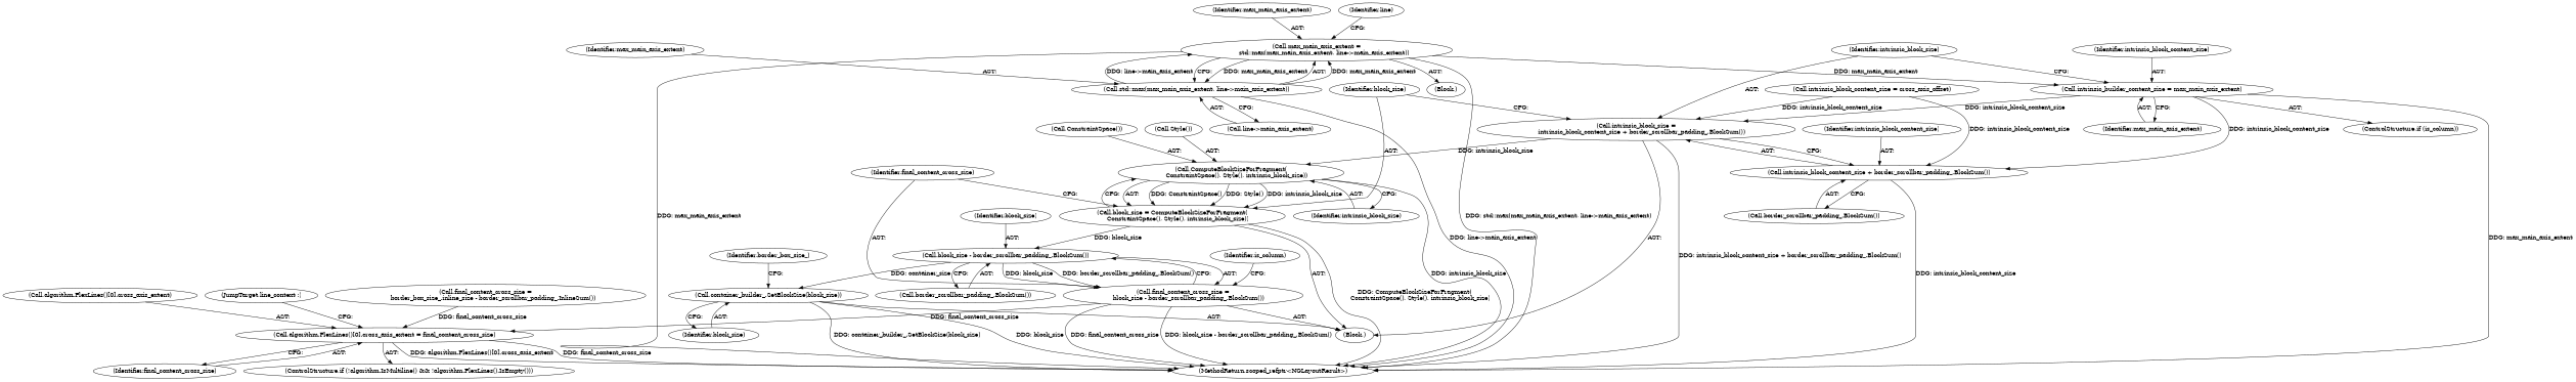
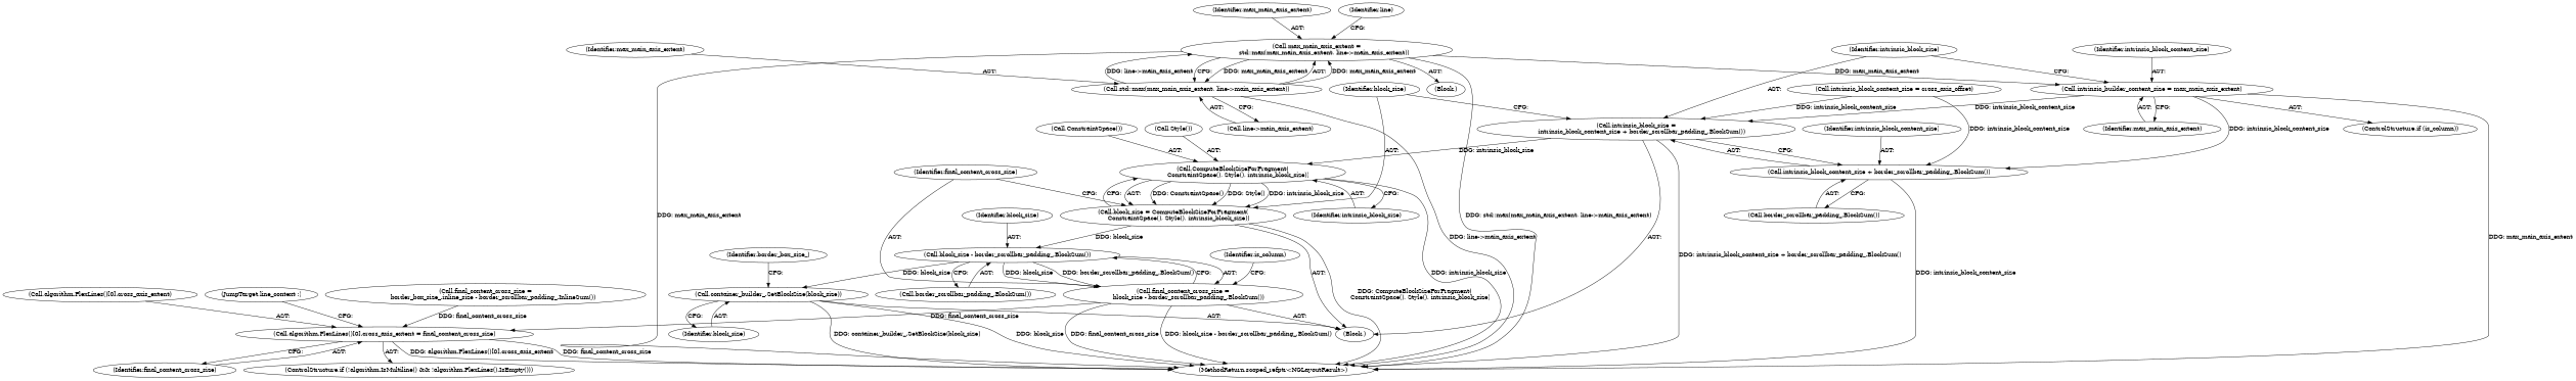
  digraph {
    n1 [label="(Call,intrinsic_builder_content_size = max_main_axis_extent)"]
    n2 [label="(Call,intrinsic_block_size =\n      intrinsic_block_content_size + border_scrollbar_padding_.BlockSum())"]
    n3 [label="(Call,intrinsic_block_content_size + border_scrollbar_padding_.BlockSum())"]
    n4 [label="(MethodReturn,scoped_refptr<NGLayoutResult>)"]
    n5 [label="(ControlStructure,if (is_column))"]
    n6 [label="(Identifier,max_main_axis_extent)"]
    n7 [label="(Call,ComputeBlockSizeForFragment(\n      ConstraintSpace(), Style(), intrinsic_block_size))"]
    n8 [label="(Block,)"]
    n9 [label="(Call,border_scrollbar_padding_.BlockSum())"]
    n10 [label="(Call,max_main_axis_extent =\n        std::max(max_main_axis_extent, line->main_axis_extent))"]
    n11 [label="(Call,std::max(max_main_axis_extent, line->main_axis_extent))"]
    n12 [label="(Block,)"]
    n13 [label="(Call,line->main_axis_extent)"]
    n14 [label="(Call,block_size = ComputeBlockSizeForFragment(\n      ConstraintSpace(), Style(), intrinsic_block_size))"]
    n15 [label="(Identifier,intrinsic_block_size)"]
    n16 [label="(Call,block_size - border_scrollbar_padding_.BlockSum())"]
    n17 [label="(Call,final_content_cross_size =\n      block_size - border_scrollbar_padding_.BlockSum())"]
    n18 [label="(Call,container_builder_.SetBlockSize(block_size))"]
    n19 [label="(Call,border_scrollbar_padding_.BlockSum())"]
    n20 [label="(Call,algorithm.FlexLines()[0].cross_axis_extent = final_content_cross_size)"]
    n21 [label="(Identifier,block_size)"]
    n22 [label="(ControlStructure,if (!algorithm.IsMultiline() && !algorithm.FlexLines().IsEmpty()))"]
    n23 [label="(Identifier,final_content_cross_size)"]
    n24 [label="(Identifier,max_main_axis_extent)"]
    n25 [label="(Identifier,final_content_cross_size)"]
    n26 [label="(Identifier,intrinsic_block_size)"]
    n27 [label="(Call,Style())"]
    n28 [label="(Call,algorithm.FlexLines()[0].cross_axis_extent)"]
    n29 [label="(Identifier,is_column)"]
    n30 [label="(Call,intrinsic_block_content_size = cross_axis_offset)"]
    n31 [label="(Identifier,max_main_axis_extent)"]
    n32 [label="(Identifier,line)"]
    n33 [label="(Identifier,block_size)"]
    n34 [label="(JumpTarget,line_context :)"]
    n35 [label="(Call,ConstraintSpace())"]
    n36 [label="(Identifier,intrinsic_block_content_size)"]
    n37 [label="(Identifier,block_size)"]
    n38 [label="(Call,final_content_cross_size =\n        border_box_size_.inline_size - border_scrollbar_padding_.InlineSum())"]
    n39 [label="(Identifier,intrinsic_block_content_size)"]
    n40 [label="(Identifier,border_box_size_)"]
    n1 -> n2 [label="DDG: intrinsic_block_content_size"]
    n1 -> n3 [label="DDG: intrinsic_block_content_size"]
    n1 -> n4 [label="DDG: max_main_axis_extent"]
    n1 -> n5 [label="AST: "]
    n1 -> n6 [label="CFG: "]
    n2 -> n3 [label="CFG: "]
    n2 -> n4 [label="DDG: intrinsic_block_content_size + border_scrollbar_padding_.BlockSum()"]
    n2 -> n7 [label="DDG: intrinsic_block_size"]
    n2 -> n8 [label="AST: "]
    n3 -> n2 [label="AST: "]
    n3 -> n4 [label="DDG: intrinsic_block_content_size"]
    n3 -> n9 [label="CFG: "]
    n6 -> n1 [label="AST: "]
    n7 -> n4 [label="DDG: intrinsic_block_size"]
    n7 -> n14 [label="AST: "]
    n7 -> n14 [label="DDG: ConstraintSpace()"]
    n7 -> n14 [label="DDG: Style()"]
    n7 -> n14 [label="DDG: intrinsic_block_size"]
    n7 -> n15 [label="CFG: "]
    n9 -> n3 [label="AST: "]
    n10 -> n1 [label="DDG: max_main_axis_extent"]
    n10 -> n4 [label="DDG: max_main_axis_extent"]
    n10 -> n4 [label="DDG: std::max(max_main_axis_extent, line->main_axis_extent)"]
    n10 -> n11 [label="CFG: "]
    n10 -> n11 [label="DDG: max_main_axis_extent"]
    n10 -> n12 [label="AST: "]
    n11 -> n4 [label="DDG: line->main_axis_extent"]
    n11 -> n10 [label="AST: "]
    n11 -> n10 [label="DDG: max_main_axis_extent"]
    n11 -> n10 [label="DDG: line->main_axis_extent"]
    n11 -> n13 [label="CFG: "]
    n13 -> n11 [label="AST: "]
    n14 -> n4 [label="DDG: ComputeBlockSizeForFragment(\n      ConstraintSpace(), Style(), intrinsic_block_size)"]
    n14 -> n7 [label="CFG: "]
    n14 -> n8 [label="AST: "]
    n14 -> n16 [label="DDG: block_size"]
    n15 -> n7 [label="AST: "]
    n16 -> n17 [label="AST: "]
    n16 -> n17 [label="DDG: block_size"]
    n16 -> n17 [label="DDG: border_scrollbar_padding_.BlockSum()"]
-   n16 -> n18 [label="DDG: container_size"]
+   n16 -> n18 [label="DDG: block_size"]
    n16 -> n19 [label="CFG: "]
    n17 -> n4 [label="DDG: block_size - border_scrollbar_padding_.BlockSum()"]
    n17 -> n4 [label="DDG: final_content_cross_size"]
    n17 -> n8 [label="AST: "]
    n17 -> n16 [label="CFG: "]
    n17 -> n20 [label="DDG: final_content_cross_size"]
    n18 -> n4 [label="DDG: block_size"]
    n18 -> n4 [label="DDG: container_builder_.SetBlockSize(block_size)"]
    n18 -> n8 [label="AST: "]
    n18 -> n21 [label="CFG: "]
    n19 -> n16 [label="AST: "]
    n20 -> n4 [label="DDG: algorithm.FlexLines()[0].cross_axis_extent"]
    n20 -> n4 [label="DDG: final_content_cross_size"]
    n20 -> n22 [label="AST: "]
    n20 -> n23 [label="CFG: "]
    n21 -> n18 [label="AST: "]
    n23 -> n20 [label="AST: "]
    n24 -> n11 [label="AST: "]
    n25 -> n14 [label="CFG: "]
    n25 -> n17 [label="AST: "]
    n26 -> n1 [label="CFG: "]
    n26 -> n2 [label="AST: "]
    n27 -> n7 [label="AST: "]
    n28 -> n20 [label="AST: "]
    n29 -> n17 [label="CFG: "]
    n30 -> n2 [label="DDG: intrinsic_block_content_size"]
    n30 -> n3 [label="DDG: intrinsic_block_content_size"]
    n31 -> n10 [label="AST: "]
    n32 -> n10 [label="CFG: "]
    n33 -> n16 [label="AST: "]
    n34 -> n20 [label="CFG: "]
    n35 -> n7 [label="AST: "]
    n36 -> n3 [label="AST: "]
    n37 -> n2 [label="CFG: "]
    n37 -> n14 [label="AST: "]
    n38 -> n20 [label="DDG: final_content_cross_size"]
    n39 -> n1 [label="AST: "]
    n40 -> n18 [label="CFG: "]
  }
